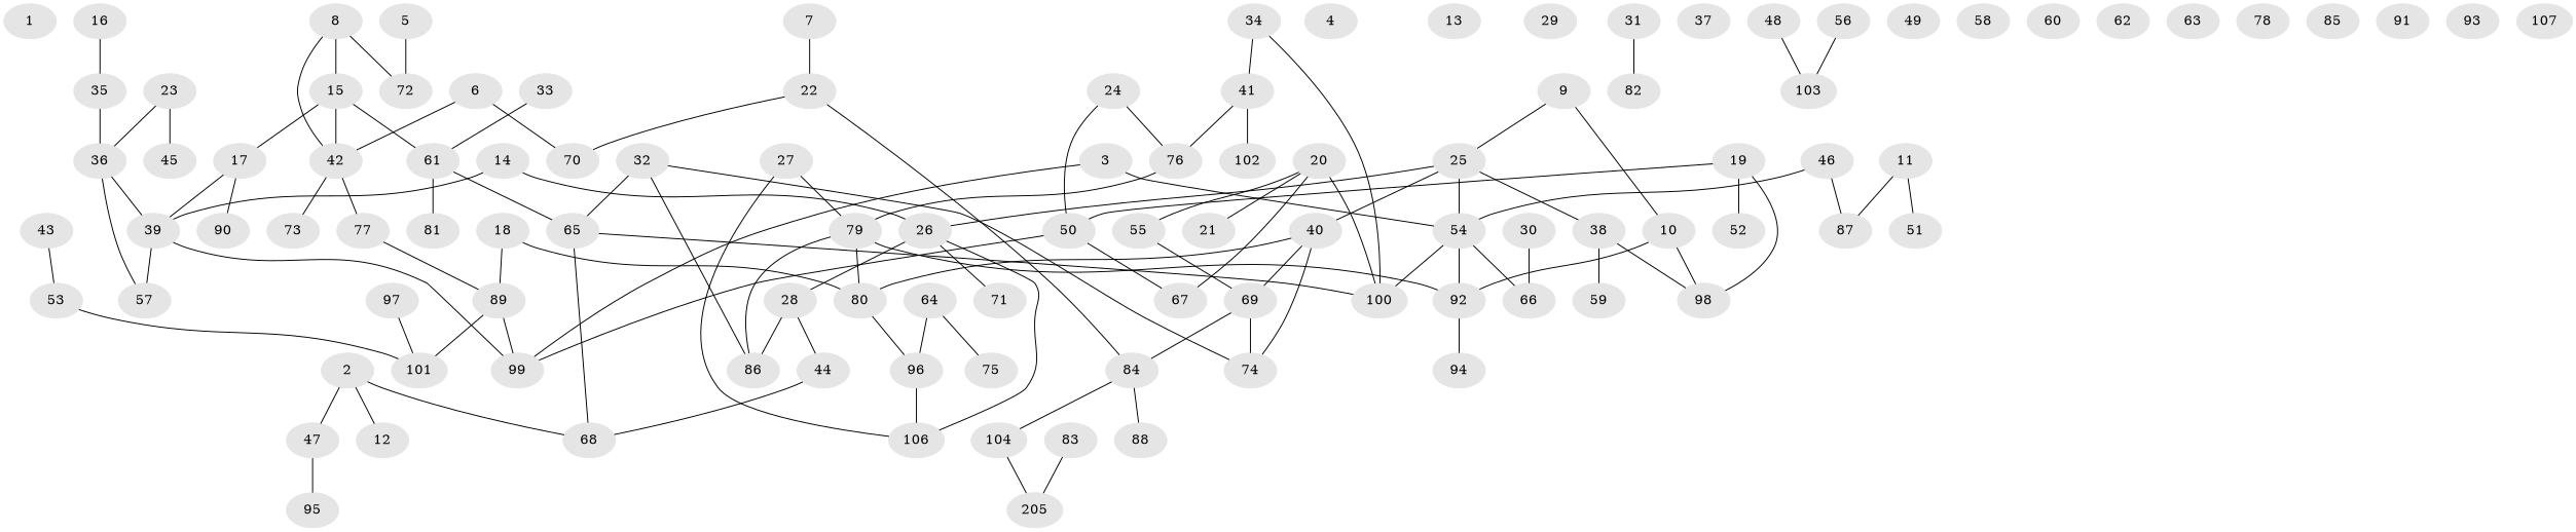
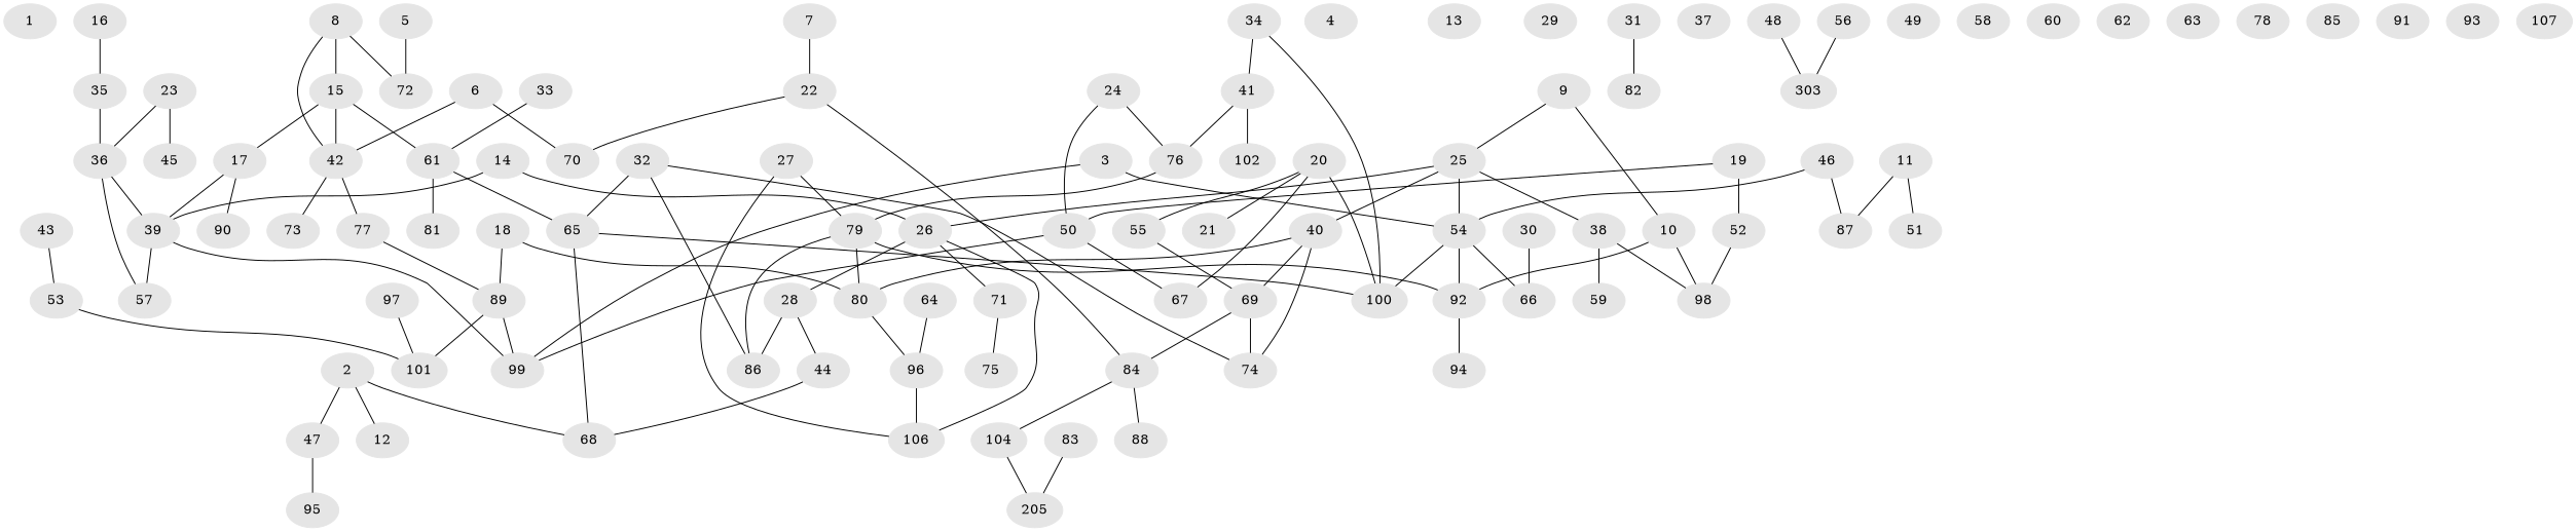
  graph {
    node [color=gray90 style=filled]
    1
    2
    12
    47
    68
    95
    3
    54
    99
    92
    100
    66
    4
    5
    72
    6
    42
    70
    73
    77
    7
    22
    84
    8
    15
    17
    61
    9
    10
    25
    98
    26
    38
    40
    94
    11
    51
    87
    13
    14
    39
    28
    71
    106
    57
    90
    65
    81
    16
    35
    36
    18
    80
    89
    96
    101
    19
    50
    52
    67
    20
    21
    55
    69
    88
    104
    23
    45
    24
    76
    79
    59
    74
    44
    86
    27
    29
    30
    31
    82
    32
    33
    34
    41
    102
    37
    43
    53
    46
    48
-   103
+   103 [label=303]
    49
    56
    58
    60
    62
    63
    64
    75
    78
    n101 [label=205]
    83
    85
    91
    93
    97
    107
    2 -- 12
    2 -- 47
    2 -- 68
    47 -- 95
    3 -- 54
    3 -- 99
    54 -- 92
    54 -- 100
    54 -- 66
    92 -- 94
    5 -- 72
    6 -- 42
    6 -- 70
    42 -- 73
    42 -- 77
    77 -- 89
    7 -- 22
    22 -- 70
    22 -- 84
    84 -- 88
    84 -- 104
    8 -- 72
    8 -- 42
    8 -- 15
    15 -- 42
    15 -- 17
    15 -- 61
    17 -- 39
    17 -- 90
    61 -- 65
    61 -- 81
    9 -- 10
    9 -- 25
    10 -- 92
    10 -- 98
    25 -- 54
    25 -- 26
    25 -- 38
    25 -- 40
    26 -- 28
    26 -- 71
    26 -- 106
    38 -- 98
    38 -- 59
    40 -- 80
    40 -- 69
    40 -- 74
    11 -- 51
    11 -- 87
    14 -- 26
    14 -- 39
    39 -- 99
    39 -- 57
    28 -- 44
    28 -- 86
    65 -- 68
    65 -- 100
    16 -- 35
    35 -- 36
    36 -- 39
    36 -- 57
    18 -- 80
    18 -- 89
    80 -- 96
    89 -- 99
    89 -- 101
    96 -- 106
-   19 -- 98
+   52 -- 98
    19 -- 50
    19 -- 52
    50 -- 99
    50 -- 67
    20 -- 100
    20 -- 67
    20 -- 21
    20 -- 55
    55 -- 69
    69 -- 84
    69 -- 74
    104 -- n101
    23 -- 36
    23 -- 45
    24 -- 50
    24 -- 76
    76 -- 79
    79 -- 92
    79 -- 80
    79 -- 86
    44 -- 68
    27 -- 106
    27 -- 79
    30 -- 66
    31 -- 82
    32 -- 65
    32 -- 74
    32 -- 86
    33 -- 61
    34 -- 100
    34 -- 41
    41 -- 76
    41 -- 102
    43 -- 53
    53 -- 101
    46 -- 54
    46 -- 87
    48 -- 103
    56 -- 103
    64 -- 96
-   64 -- 75
+   71 -- 75
    83 -- n101
    97 -- 101
  }
